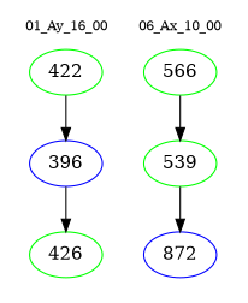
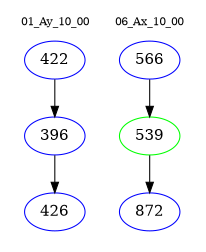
  digraph {
    node [color=green]
    edge [color=black]
-   n1 [label=422]
+   n1 [color=blue label=422]
    n2 [color=blue label=396]
-   n3 [label=426]
-   n4 [label=566]
+   n3 [color=blue label=426]
+   n4 [color=blue label=566]
    n5 [label=539]
    n6 [color=blue label=872]
    subgraph cluster_1 {
      color=white
      fontsize=10
-     label="01_Ay_16_00"
+     label="01_Ay_10_00"
      n1
      n2
      n3
    }
    subgraph cluster_2 {
      color=white
      fontsize=10
      label="06_Ax_10_00"
      n4
      n5
      n6
    }
    n1 -> n2
    n2 -> n3
    n4 -> n5
    n5 -> n6
  }
